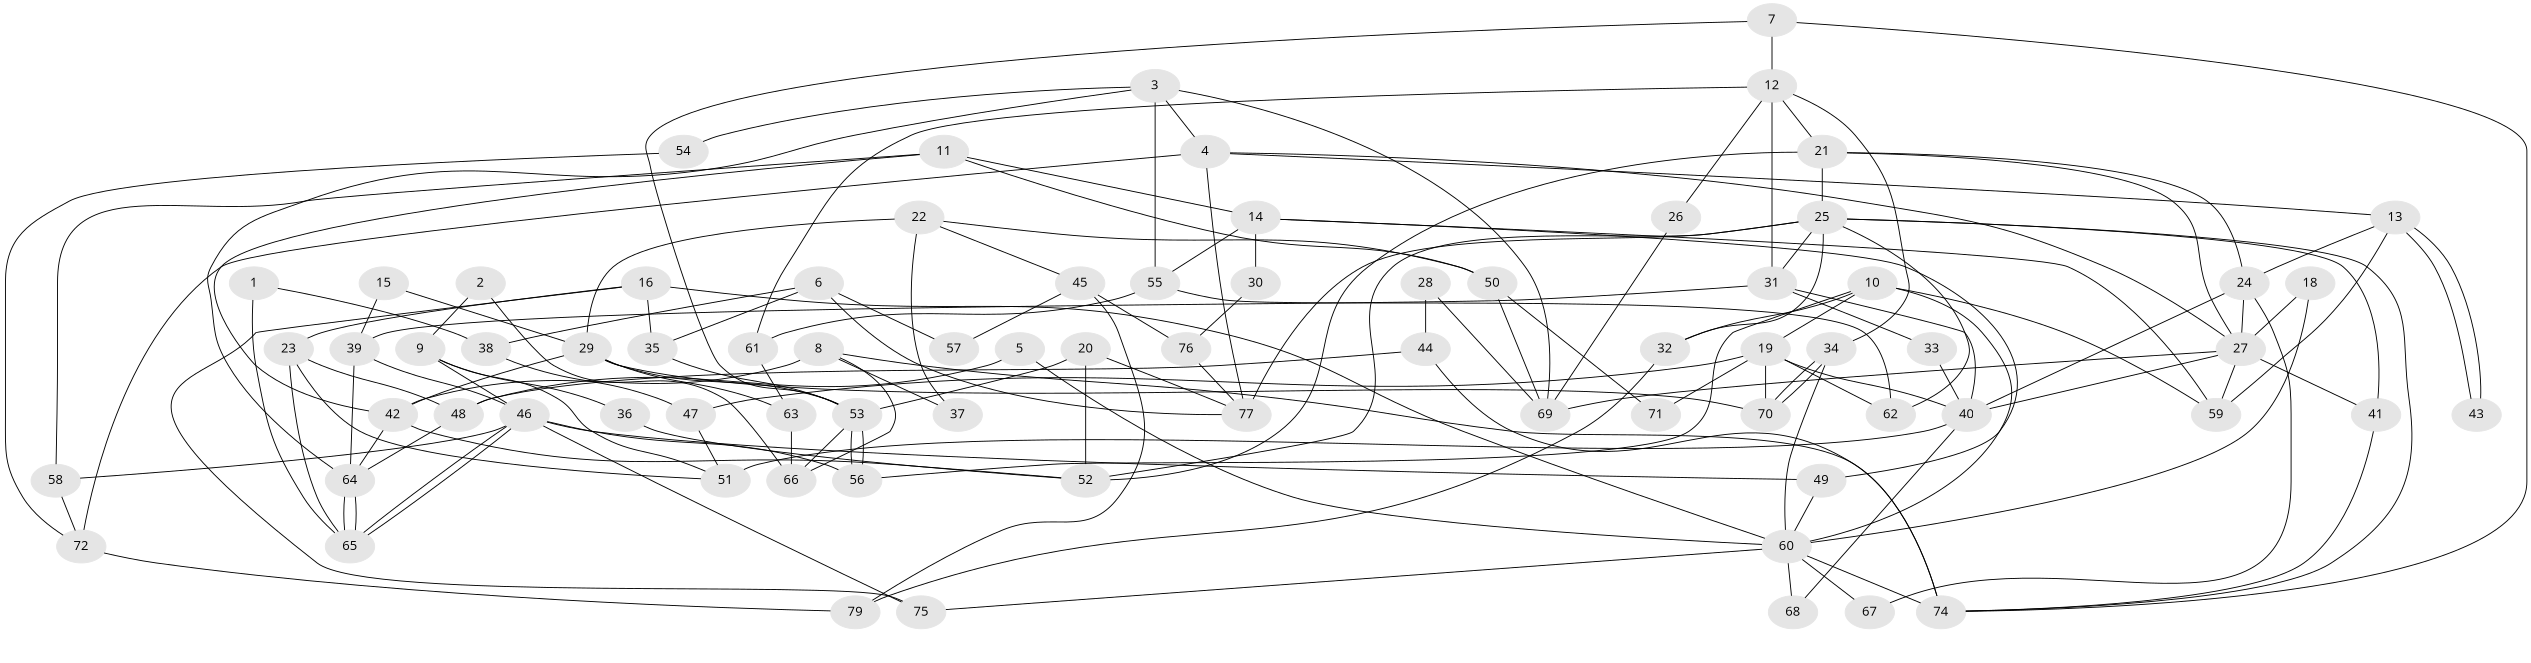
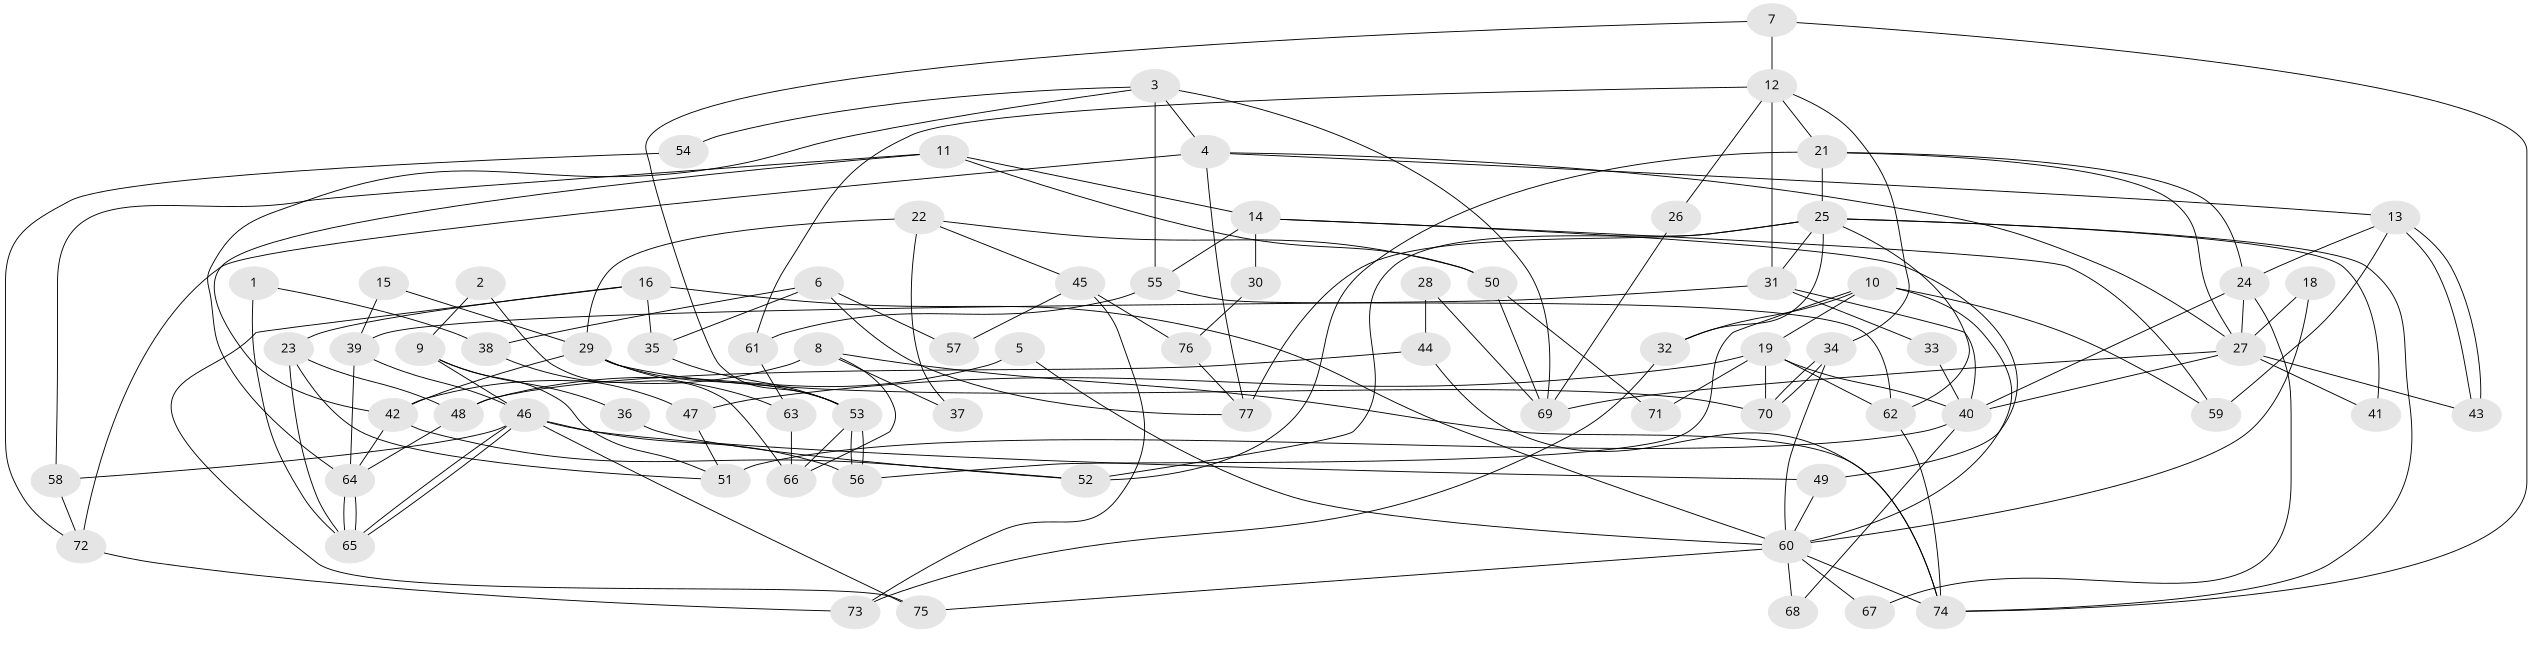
  graph {
    fontname="Open Sans"
    node [color=gray90 fontname="Open Sans" style=filled]
    edge [fontname="Open Sans"]
    1
    38
    65
    47
    2
    9
    66
    36
    46
    51
    3
    4
    54
    55
    64
    69
    13
    27
    72
    77
    61
    62
    59
    24
    43
    40
    41
-   73 [label=79]
+   73
    5
    48
    60
    74
    75
    67
    68
    6
    35
    57
    53
    7
    12
    21
    26
    31
    34
    56
    8
    37
    42
    52
    58
    49
    10
    19
    32
    70
    71
    11
    14
    50
    30
    25
    39
    33
    63
    45
    76
    15
    29
    16
    23
    44
    18
-   20
    22
    28
    1 -- 38
    1 -- 65
    38 -- 47
    47 -- 51
    2 -- 9
    2 -- 66
    9 -- 36
    9 -- 46
    9 -- 51
    36 -- 52
    46 -- 65
    46 -- 65
    46 -- 75
    46 -- 56
    46 -- 58
    46 -- 49
    3 -- 4
    3 -- 54
    3 -- 55
    3 -- 64
    3 -- 69
    4 -- 13
    4 -- 27
    4 -- 72
    4 -- 77
    54 -- 72
    55 -- 61
    55 -- 62
    64 -- 65
    64 -- 65
    13 -- 59
    13 -- 24
    13 -- 43
    13 -- 43
    27 -- 69
-   27 -- 59
+   27 -- 43
    27 -- 40
    27 -- 41
    72 -- 73
    61 -- 63
    24 -- 27
    24 -- 40
    24 -- 67
    40 -- 51
    40 -- 68
-   41 -- 74
+   62 -- 74
    5 -- 48
    5 -- 60
    48 -- 64
    60 -- 74
    60 -- 75
    60 -- 67
    60 -- 68
    6 -- 38
    6 -- 77
    6 -- 35
    6 -- 57
    35 -- 53
    53 -- 66
    53 -- 56
    53 -- 56
    7 -- 74
    7 -- 53
    7 -- 12
    12 -- 61
    12 -- 21
    12 -- 26
    12 -- 31
    12 -- 34
    21 -- 27
    21 -- 24
    21 -- 52
    21 -- 25
    26 -- 69
    31 -- 40
    31 -- 39
    31 -- 33
    34 -- 60
    34 -- 70
    34 -- 70
    8 -- 66
    8 -- 74
    8 -- 37
    8 -- 42
    42 -- 64
    42 -- 52
    58 -- 72
    49 -- 60
    10 -- 59
    10 -- 60
    10 -- 56
    10 -- 19
    10 -- 32
    19 -- 47
    19 -- 62
    19 -- 40
    19 -- 70
    19 -- 71
    32 -- 73
    11 -- 42
    11 -- 58
    11 -- 14
    11 -- 50
    14 -- 55
    14 -- 59
    14 -- 49
    14 -- 30
    50 -- 69
    50 -- 71
    30 -- 76
    25 -- 77
    25 -- 62
    25 -- 41
    25 -- 74
    25 -- 31
    25 -- 52
    25 -- 32
    39 -- 46
    39 -- 64
    33 -- 40
    63 -- 66
    45 -- 73
    45 -- 57
    45 -- 76
    76 -- 77
    15 -- 39
    15 -- 29
    29 -- 53
    29 -- 42
    29 -- 70
    29 -- 63
    16 -- 60
    16 -- 75
    16 -- 35
    16 -- 23
    23 -- 65
    23 -- 51
    23 -- 48
    44 -- 48
    44 -- 74
    18 -- 27
    18 -- 60
-   20 -- 77
-   20 -- 53
-   20 -- 52
    22 -- 37
    22 -- 50
    22 -- 45
    22 -- 29
    28 -- 69
    28 -- 44
  }
